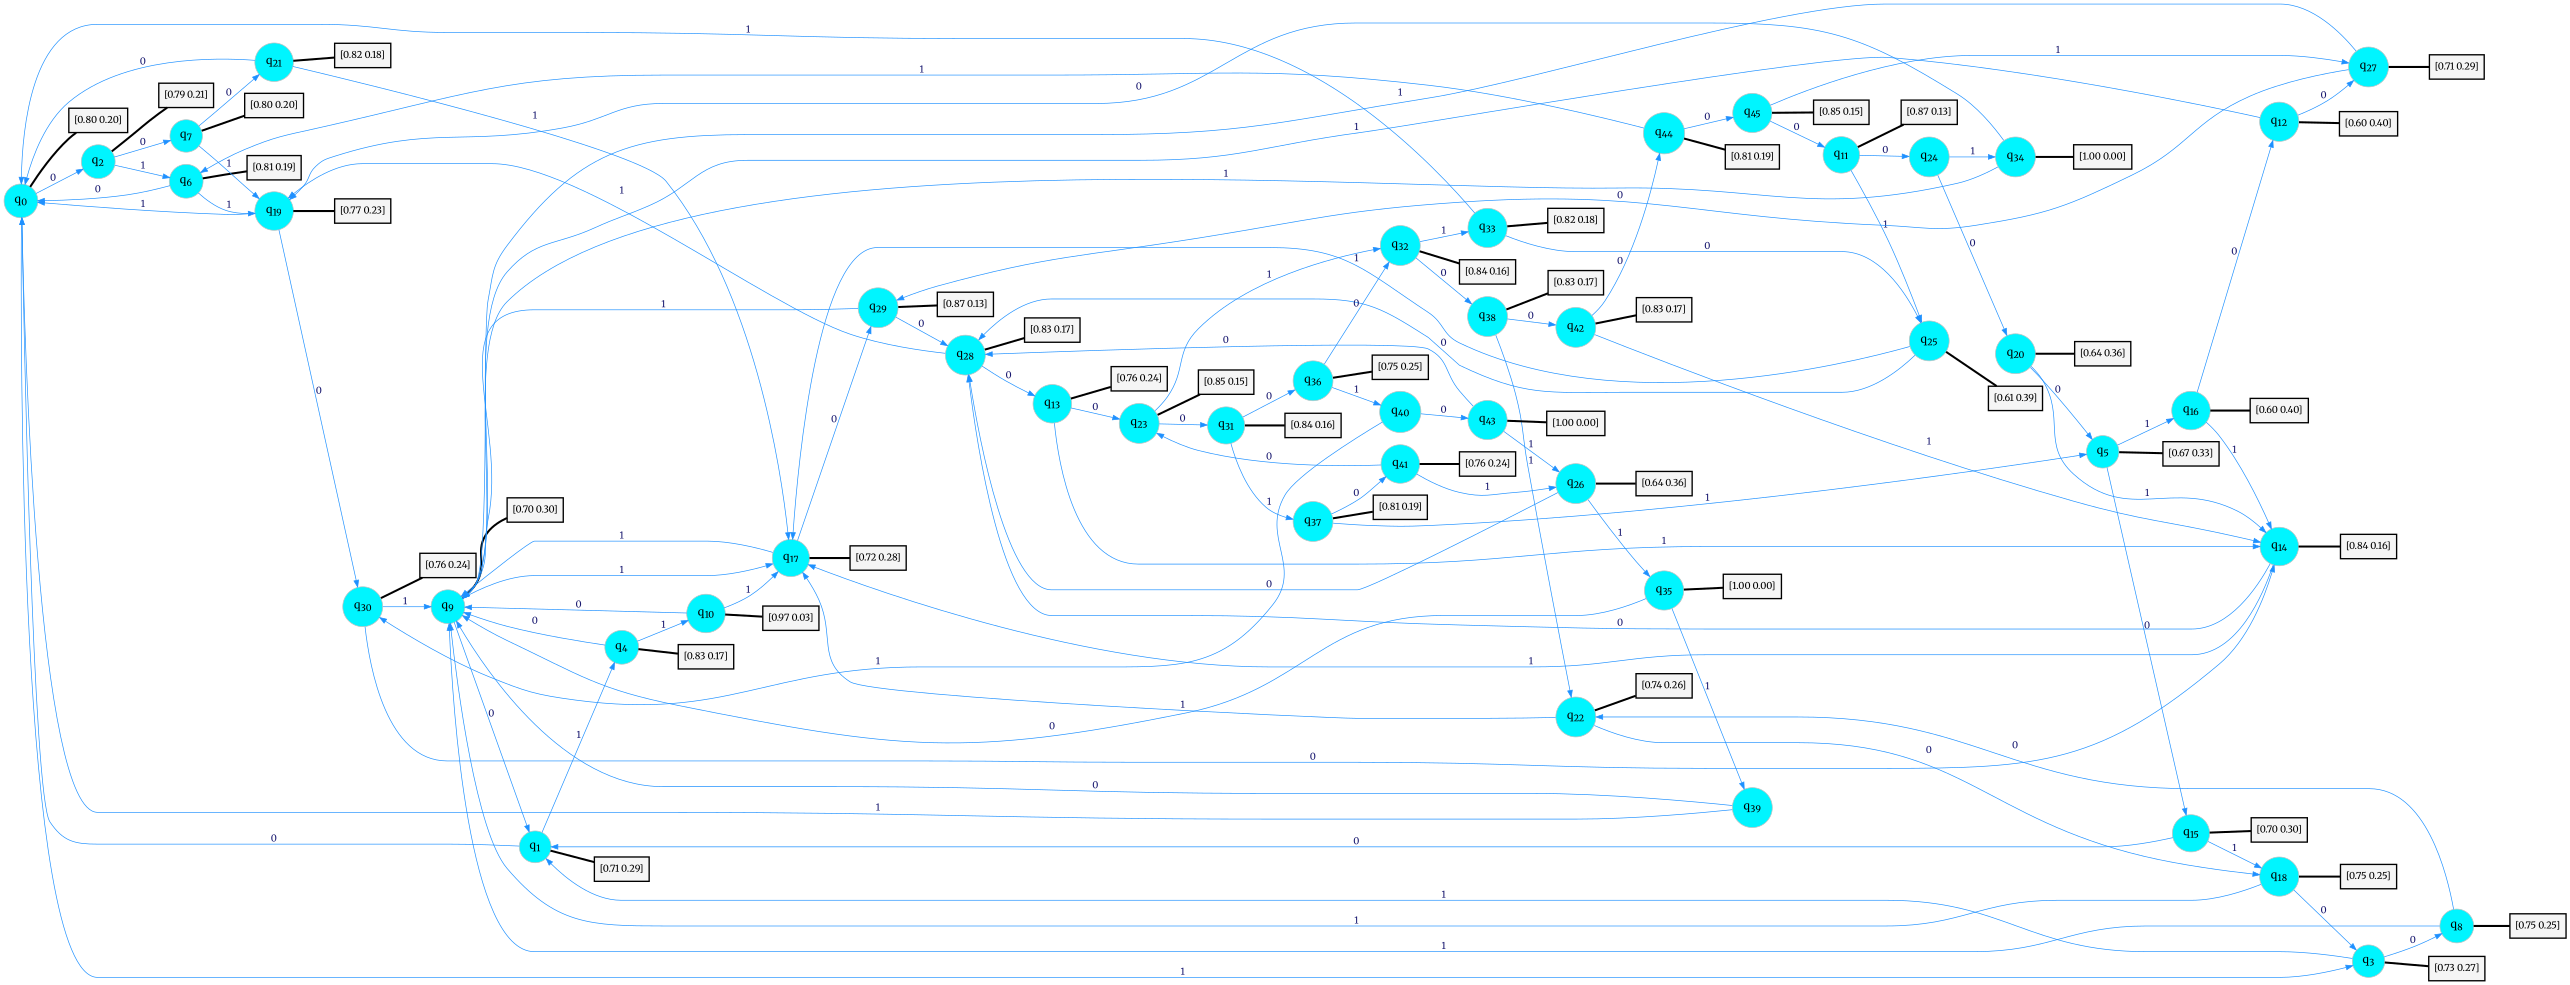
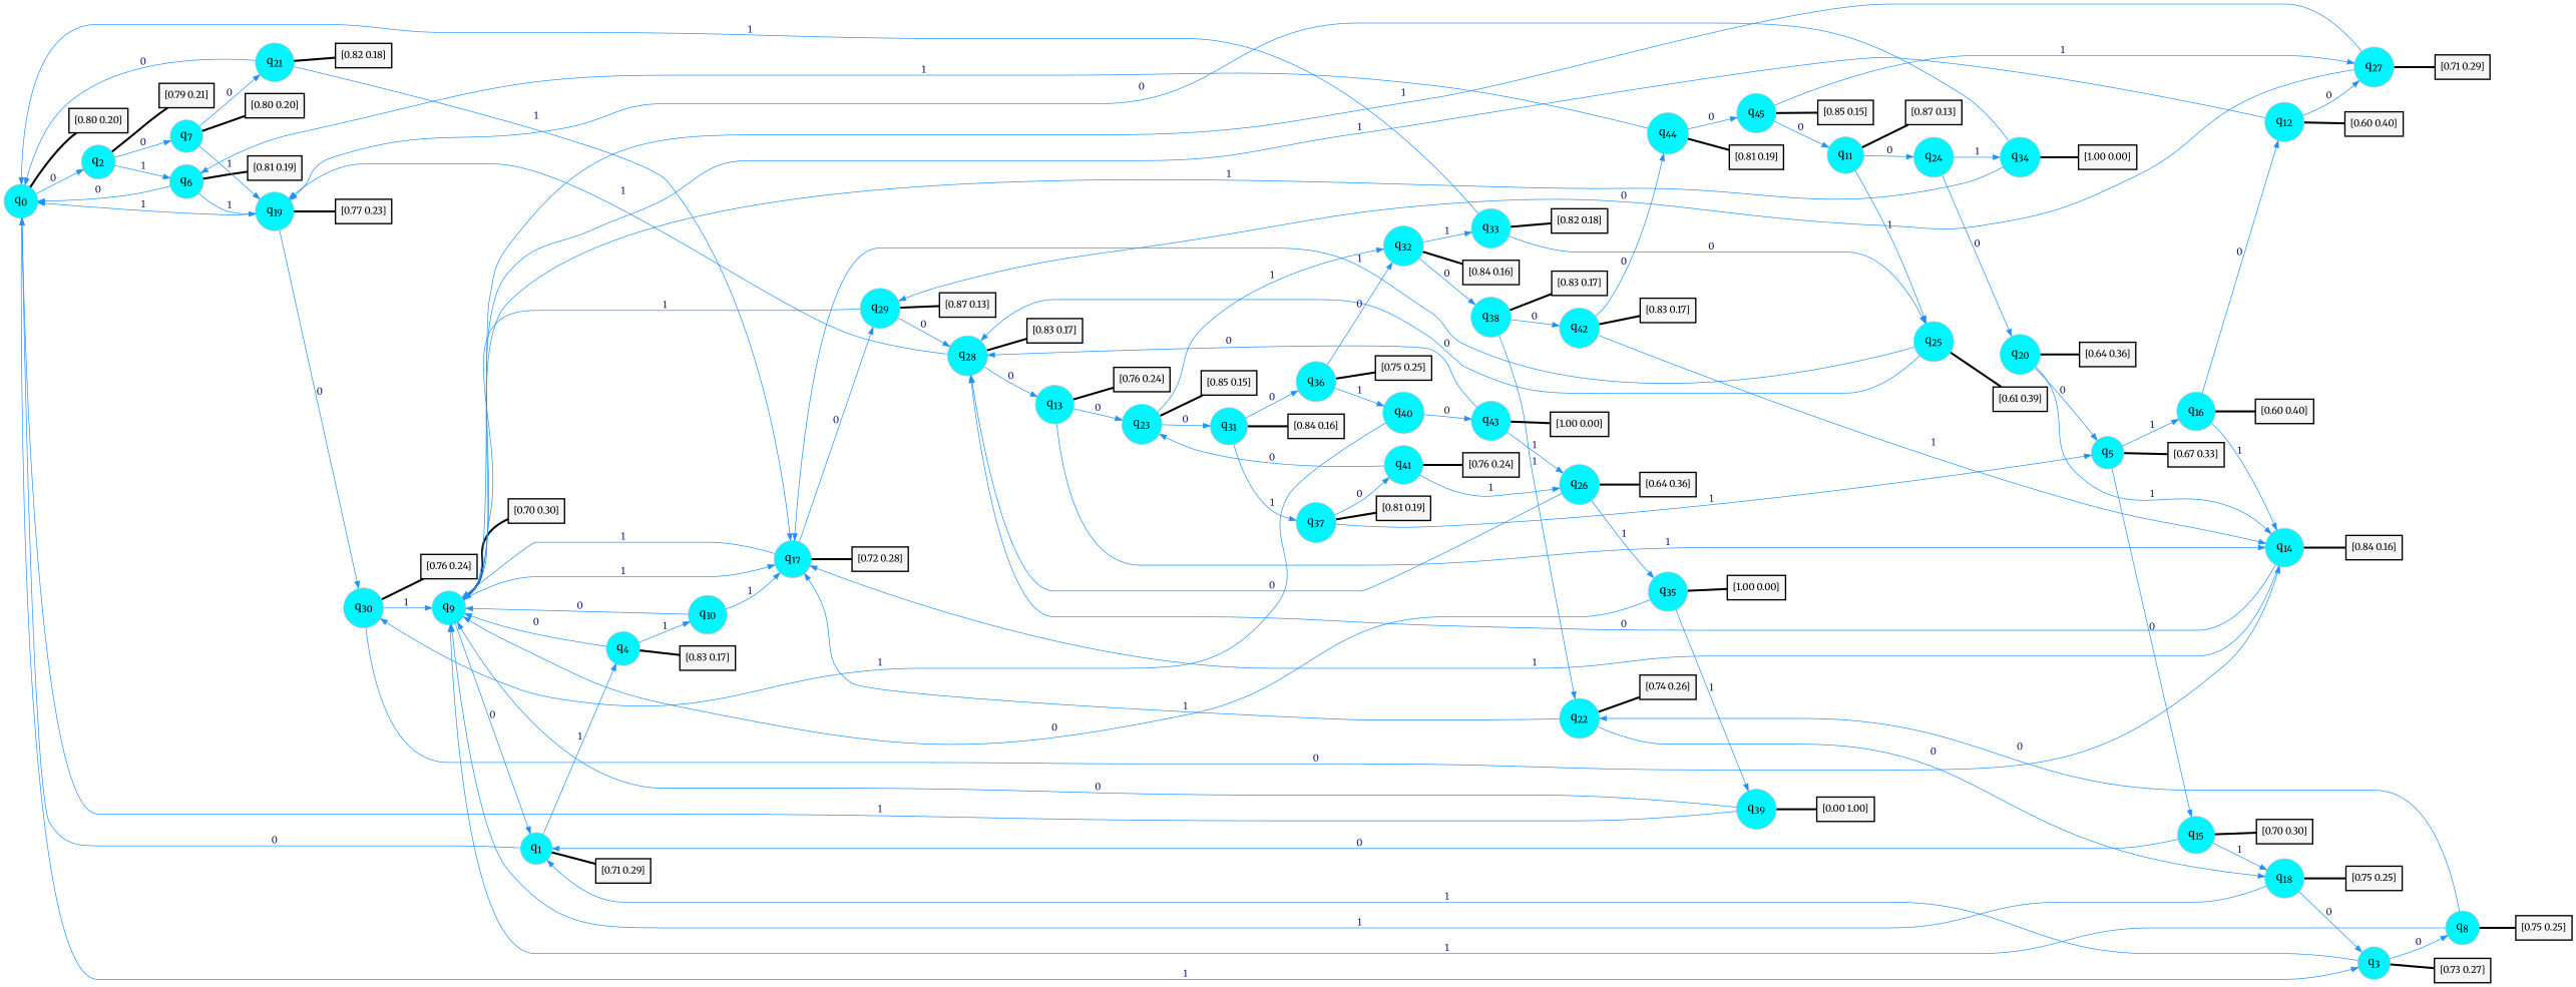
  digraph {
    fontname=Merriweather
    rankdir=LR
    node [color=gray fillcolor=turquoise1 fontcolor=black fontname=Merriweather fontsize=16 fontweight=bold shape=circle style=filled]
    edge [arrowsize=1 color=dodgerblue1 fontcolor=midnightblue fontname=Merriweather fontweight=bold penwidth=1 style=solid weight=20]
    n1 [label=<q<SUB>0</SUB>>]
    n2 [label=<q<SUB>2</SUB>>]
    n3 [label=<q<SUB>3</SUB>>]
    n4 [color=black fillcolor=whitesmoke fontsize=14 label="[0.80 0.20]" penwidth=2 shape=box]
    n5 [label=<q<SUB>6</SUB>>]
    n6 [label=<q<SUB>7</SUB>>]
    n7 [color=black fillcolor=whitesmoke fontsize=14 label="[0.79 0.21]" penwidth=2 shape=box]
    n8 [label=<q<SUB>1</SUB>>]
    n9 [label=<q<SUB>8</SUB>>]
    n10 [color=black fillcolor=whitesmoke fontsize=14 label="[0.73 0.27]" penwidth=2 shape=box]
    n11 [label=<q<SUB>4</SUB>>]
    n12 [color=black fillcolor=whitesmoke fontsize=14 label="[0.71 0.29]" penwidth=2 shape=box]
    n13 [label=<q<SUB>9</SUB>>]
    n14 [label=<q<SUB>10</SUB>>]
    n15 [color=black fillcolor=whitesmoke fontsize=14 label="[0.83 0.17]" penwidth=2 shape=box]
    n16 [label=<q<SUB>19</SUB>>]
    n17 [color=black fillcolor=whitesmoke fontsize=14 label="[0.81 0.19]" penwidth=2 shape=box]
    n18 [label=<q<SUB>21</SUB>>]
    n19 [color=black fillcolor=whitesmoke fontsize=14 label="[0.80 0.20]" penwidth=2 shape=box]
    n20 [label=<q<SUB>22</SUB>>]
    n21 [color=black fillcolor=whitesmoke fontsize=14 label="[0.75 0.25]" penwidth=2 shape=box]
    n22 [label=<q<SUB>17</SUB>>]
    n23 [color=black fillcolor=whitesmoke fontsize=14 label="[0.70 0.30]" penwidth=2 shape=box]
-   n24 [color=black fillcolor=whitesmoke fontsize=14 label="[0.97 0.03]" penwidth=2 shape=box]
    n25 [label=<q<SUB>5</SUB>>]
    n26 [label=<q<SUB>15</SUB>>]
    n27 [label=<q<SUB>16</SUB>>]
    n28 [color=black fillcolor=whitesmoke fontsize=14 label="[0.67 0.33]" penwidth=2 shape=box]
    n29 [label=<q<SUB>18</SUB>>]
    n30 [color=black fillcolor=whitesmoke fontsize=14 label="[0.70 0.30]" penwidth=2 shape=box]
    n31 [label=<q<SUB>12</SUB>>]
    n32 [label=<q<SUB>14</SUB>>]
    n33 [color=black fillcolor=whitesmoke fontsize=14 label="[0.60 0.40]" penwidth=2 shape=box]
    n34 [label=<q<SUB>30</SUB>>]
    n35 [color=black fillcolor=whitesmoke fontsize=14 label="[0.77 0.23]" penwidth=2 shape=box]
    n36 [color=black fillcolor=whitesmoke fontsize=14 label="[0.82 0.18]" penwidth=2 shape=box]
    n37 [color=black fillcolor=whitesmoke fontsize=14 label="[0.74 0.26]" penwidth=2 shape=box]
    n38 [label=<q<SUB>29</SUB>>]
    n39 [color=black fillcolor=whitesmoke fontsize=14 label="[0.72 0.28]" penwidth=2 shape=box]
    n40 [label=<q<SUB>11</SUB>>]
    n41 [label=<q<SUB>24</SUB>>]
    n42 [label=<q<SUB>25</SUB>>]
    n43 [color=black fillcolor=whitesmoke fontsize=14 label="[0.87 0.13]" penwidth=2 shape=box]
    n44 [label=<q<SUB>20</SUB>>]
    n45 [label=<q<SUB>34</SUB>>]
    n46 [label=<q<SUB>28</SUB>>]
    n47 [color=black fillcolor=whitesmoke fontsize=14 label="[0.61 0.39]" penwidth=2 shape=box]
    n48 [label=<q<SUB>27</SUB>>]
    n49 [color=black fillcolor=whitesmoke fontsize=14 label="[0.60 0.40]" penwidth=2 shape=box]
    n50 [color=black fillcolor=whitesmoke fontsize=14 label="[0.71 0.29]" penwidth=2 shape=box]
    n51 [label=<q<SUB>13</SUB>>]
    n52 [label=<q<SUB>23</SUB>>]
    n53 [color=black fillcolor=whitesmoke fontsize=14 label="[0.76 0.24]" penwidth=2 shape=box]
    n54 [color=black fillcolor=whitesmoke fontsize=14 label="[0.84 0.16]" penwidth=2 shape=box]
    n55 [label=<q<SUB>31</SUB>>]
    n56 [label=<q<SUB>32</SUB>>]
    n57 [color=black fillcolor=whitesmoke fontsize=14 label="[0.85 0.15]" penwidth=2 shape=box]
    n58 [color=black fillcolor=whitesmoke fontsize=14 label="[0.83 0.17]" penwidth=2 shape=box]
    n59 [color=black fillcolor=whitesmoke fontsize=14 label="[0.75 0.25]" penwidth=2 shape=box]
    n60 [color=black fillcolor=whitesmoke fontsize=14 label="[0.87 0.13]" penwidth=2 shape=box]
    n61 [color=black fillcolor=whitesmoke fontsize=14 label="[0.76 0.24]" penwidth=2 shape=box]
    n62 [color=black fillcolor=whitesmoke fontsize=14 label="[0.64 0.36]" penwidth=2 shape=box]
    n63 [label=<q<SUB>36</SUB>>]
    n64 [label=<q<SUB>37</SUB>>]
    n65 [color=black fillcolor=whitesmoke fontsize=14 label="[0.84 0.16]" penwidth=2 shape=box]
    n66 [label=<q<SUB>33</SUB>>]
    n67 [label=<q<SUB>38</SUB>>]
    n68 [color=black fillcolor=whitesmoke fontsize=14 label="[0.84 0.16]" penwidth=2 shape=box]
    n69 [color=black fillcolor=whitesmoke fontsize=14 label="[1.00 0.00]" penwidth=2 shape=box]
    n70 [label=<q<SUB>26</SUB>>]
    n71 [label=<q<SUB>35</SUB>>]
    n72 [color=black fillcolor=whitesmoke fontsize=14 label="[0.64 0.36]" penwidth=2 shape=box]
    n73 [label=<q<SUB>39</SUB>>]
    n74 [color=black fillcolor=whitesmoke fontsize=14 label="[1.00 0.00]" penwidth=2 shape=box]
    n75 [label=<q<SUB>40</SUB>>]
    n76 [color=black fillcolor=whitesmoke fontsize=14 label="[0.75 0.25]" penwidth=2 shape=box]
    n77 [label=<q<SUB>41</SUB>>]
    n78 [color=black fillcolor=whitesmoke fontsize=14 label="[0.81 0.19]" penwidth=2 shape=box]
    n79 [color=black fillcolor=whitesmoke fontsize=14 label="[0.82 0.18]" penwidth=2 shape=box]
    n80 [label=<q<SUB>42</SUB>>]
    n81 [color=black fillcolor=whitesmoke fontsize=14 label="[0.83 0.17]" penwidth=2 shape=box]
+   n82 [color=black fillcolor=whitesmoke fontsize=14 label="[0.00 1.00]" penwidth=2 shape=box]
    n83 [label=<q<SUB>43</SUB>>]
    n84 [color=black fillcolor=whitesmoke fontsize=14 label="[0.76 0.24]" penwidth=2 shape=box]
    n85 [label=<q<SUB>44</SUB>>]
    n86 [color=black fillcolor=whitesmoke fontsize=14 label="[0.83 0.17]" penwidth=2 shape=box]
    n87 [color=black fillcolor=whitesmoke fontsize=14 label="[1.00 0.00]" penwidth=2 shape=box]
    n88 [label=<q<SUB>45</SUB>>]
    n89 [color=black fillcolor=whitesmoke fontsize=14 label="[0.81 0.19]" penwidth=2 shape=box]
    n90 [color=black fillcolor=whitesmoke fontsize=14 label="[0.85 0.15]" penwidth=2 shape=box]
    n1 -> n2 [label=0]
    n1 -> n3 [label=1]
    n1 -> n4 [arrowhead=none color=black penwidth=3]
    n2 -> n5 [label=1]
    n2 -> n6 [label=0]
    n2 -> n7 [arrowhead=none color=black penwidth=3]
    n3 -> n8 [label=1]
    n3 -> n9 [label=0]
    n3 -> n10 [arrowhead=none color=black penwidth=3]
    n5 -> n1 [label=0]
    n5 -> n16 [label=1]
    n5 -> n17 [arrowhead=none color=black penwidth=3]
    n6 -> n16 [label=1]
    n6 -> n18 [label=0]
    n6 -> n19 [arrowhead=none color=black penwidth=3]
    n8 -> n1 [label=0]
    n8 -> n11 [label=1]
    n8 -> n12 [arrowhead=none color=black penwidth=3]
    n9 -> n13 [label=1]
    n9 -> n20 [label=0]
    n9 -> n21 [arrowhead=none color=black penwidth=3]
    n11 -> n13 [label=0]
    n11 -> n14 [label=1]
    n11 -> n15 [arrowhead=none color=black penwidth=3]
    n13 -> n8 [label=0]
    n13 -> n22 [label=1]
    n13 -> n23 [arrowhead=none color=black penwidth=3]
    n14 -> n13 [label=0]
    n14 -> n22 [label=1]
-   n14 -> n24 [arrowhead=none color=black penwidth=3]
    n16 -> n1 [label=1]
    n16 -> n34 [label=0]
    n16 -> n35 [arrowhead=none color=black penwidth=3]
    n18 -> n1 [label=0]
    n18 -> n22 [label=1]
    n18 -> n36 [arrowhead=none color=black penwidth=3]
    n20 -> n22 [label=1]
    n20 -> n29 [label=0]
    n20 -> n37 [arrowhead=none color=black penwidth=3]
    n22 -> n13 [label=1]
    n22 -> n38 [label=0]
    n22 -> n39 [arrowhead=none color=black penwidth=3]
    n25 -> n26 [label=0]
    n25 -> n27 [label=1]
    n25 -> n28 [arrowhead=none color=black penwidth=3]
    n26 -> n8 [label=0]
    n26 -> n29 [label=1]
    n26 -> n30 [arrowhead=none color=black penwidth=3]
    n27 -> n31 [label=0]
    n27 -> n32 [label=1]
    n27 -> n33 [arrowhead=none color=black penwidth=3]
    n29 -> n3 [label=0]
    n29 -> n13 [label=1]
    n29 -> n59 [arrowhead=none color=black penwidth=3]
    n31 -> n13 [label=1]
    n31 -> n48 [label=0]
    n31 -> n49 [arrowhead=none color=black penwidth=3]
    n32 -> n22 [label=1]
    n32 -> n46 [label=0]
    n32 -> n54 [arrowhead=none color=black penwidth=3]
    n34 -> n13 [label=1]
    n34 -> n32 [label=0]
    n34 -> n61 [arrowhead=none color=black penwidth=3]
    n38 -> n13 [label=1]
    n38 -> n46 [label=0]
    n38 -> n60 [arrowhead=none color=black penwidth=3]
    n40 -> n41 [label=0]
    n40 -> n42 [label=1]
    n40 -> n43 [arrowhead=none color=black penwidth=3]
    n41 -> n44 [label=0]
    n41 -> n45 [label=1]
    n42 -> n22 [label=1]
    n42 -> n46 [label=0]
    n42 -> n47 [arrowhead=none color=black penwidth=3]
    n44 -> n25 [label=0]
    n44 -> n32 [label=1]
    n44 -> n62 [arrowhead=none color=black penwidth=3]
    n45 -> n13 [label=1]
    n45 -> n16 [label=0]
    n45 -> n69 [arrowhead=none color=black penwidth=3]
    n46 -> n16 [label=1]
    n46 -> n51 [label=0]
    n46 -> n58 [arrowhead=none color=black penwidth=3]
    n48 -> n13 [label=1]
    n48 -> n38 [label=0]
    n48 -> n50 [arrowhead=none color=black penwidth=3]
    n51 -> n32 [label=1]
    n51 -> n52 [label=0]
    n51 -> n53 [arrowhead=none color=black penwidth=3]
    n52 -> n55 [label=0]
    n52 -> n56 [label=1]
    n52 -> n57 [arrowhead=none color=black penwidth=3]
    n55 -> n63 [label=0]
    n55 -> n64 [label=1]
    n55 -> n65 [arrowhead=none color=black penwidth=3]
    n56 -> n66 [label=1]
    n56 -> n67 [label=0]
    n56 -> n68 [arrowhead=none color=black penwidth=3]
    n63 -> n56 [label=0]
    n63 -> n75 [label=1]
    n63 -> n76 [arrowhead=none color=black penwidth=3]
    n64 -> n25 [label=1]
    n64 -> n77 [label=0]
    n64 -> n78 [arrowhead=none color=black penwidth=3]
    n66 -> n1 [label=1]
    n66 -> n42 [label=0]
    n66 -> n79 [arrowhead=none color=black penwidth=3]
    n67 -> n20 [label=1]
    n67 -> n80 [label=0]
    n67 -> n81 [arrowhead=none color=black penwidth=3]
    n70 -> n46 [label=0]
    n70 -> n71 [label=1]
    n70 -> n72 [arrowhead=none color=black penwidth=3]
    n71 -> n13 [label=0]
    n71 -> n73 [label=1]
    n71 -> n74 [arrowhead=none color=black penwidth=3]
    n73 -> n1 [label=1]
    n73 -> n13 [label=0]
+   n73 -> n82 [arrowhead=none color=black penwidth=3]
    n75 -> n34 [label=1]
    n75 -> n83 [label=0]
    n77 -> n52 [label=0]
    n77 -> n70 [label=1]
    n77 -> n84 [arrowhead=none color=black penwidth=3]
    n80 -> n32 [label=1]
    n80 -> n85 [label=0]
    n80 -> n86 [arrowhead=none color=black penwidth=3]
    n83 -> n46 [label=0]
    n83 -> n70 [label=1]
    n83 -> n87 [arrowhead=none color=black penwidth=3]
    n85 -> n5 [label=1]
    n85 -> n88 [label=0]
    n85 -> n89 [arrowhead=none color=black penwidth=3]
    n88 -> n40 [label=0]
    n88 -> n48 [label=1]
    n88 -> n90 [arrowhead=none color=black penwidth=3]
  }
